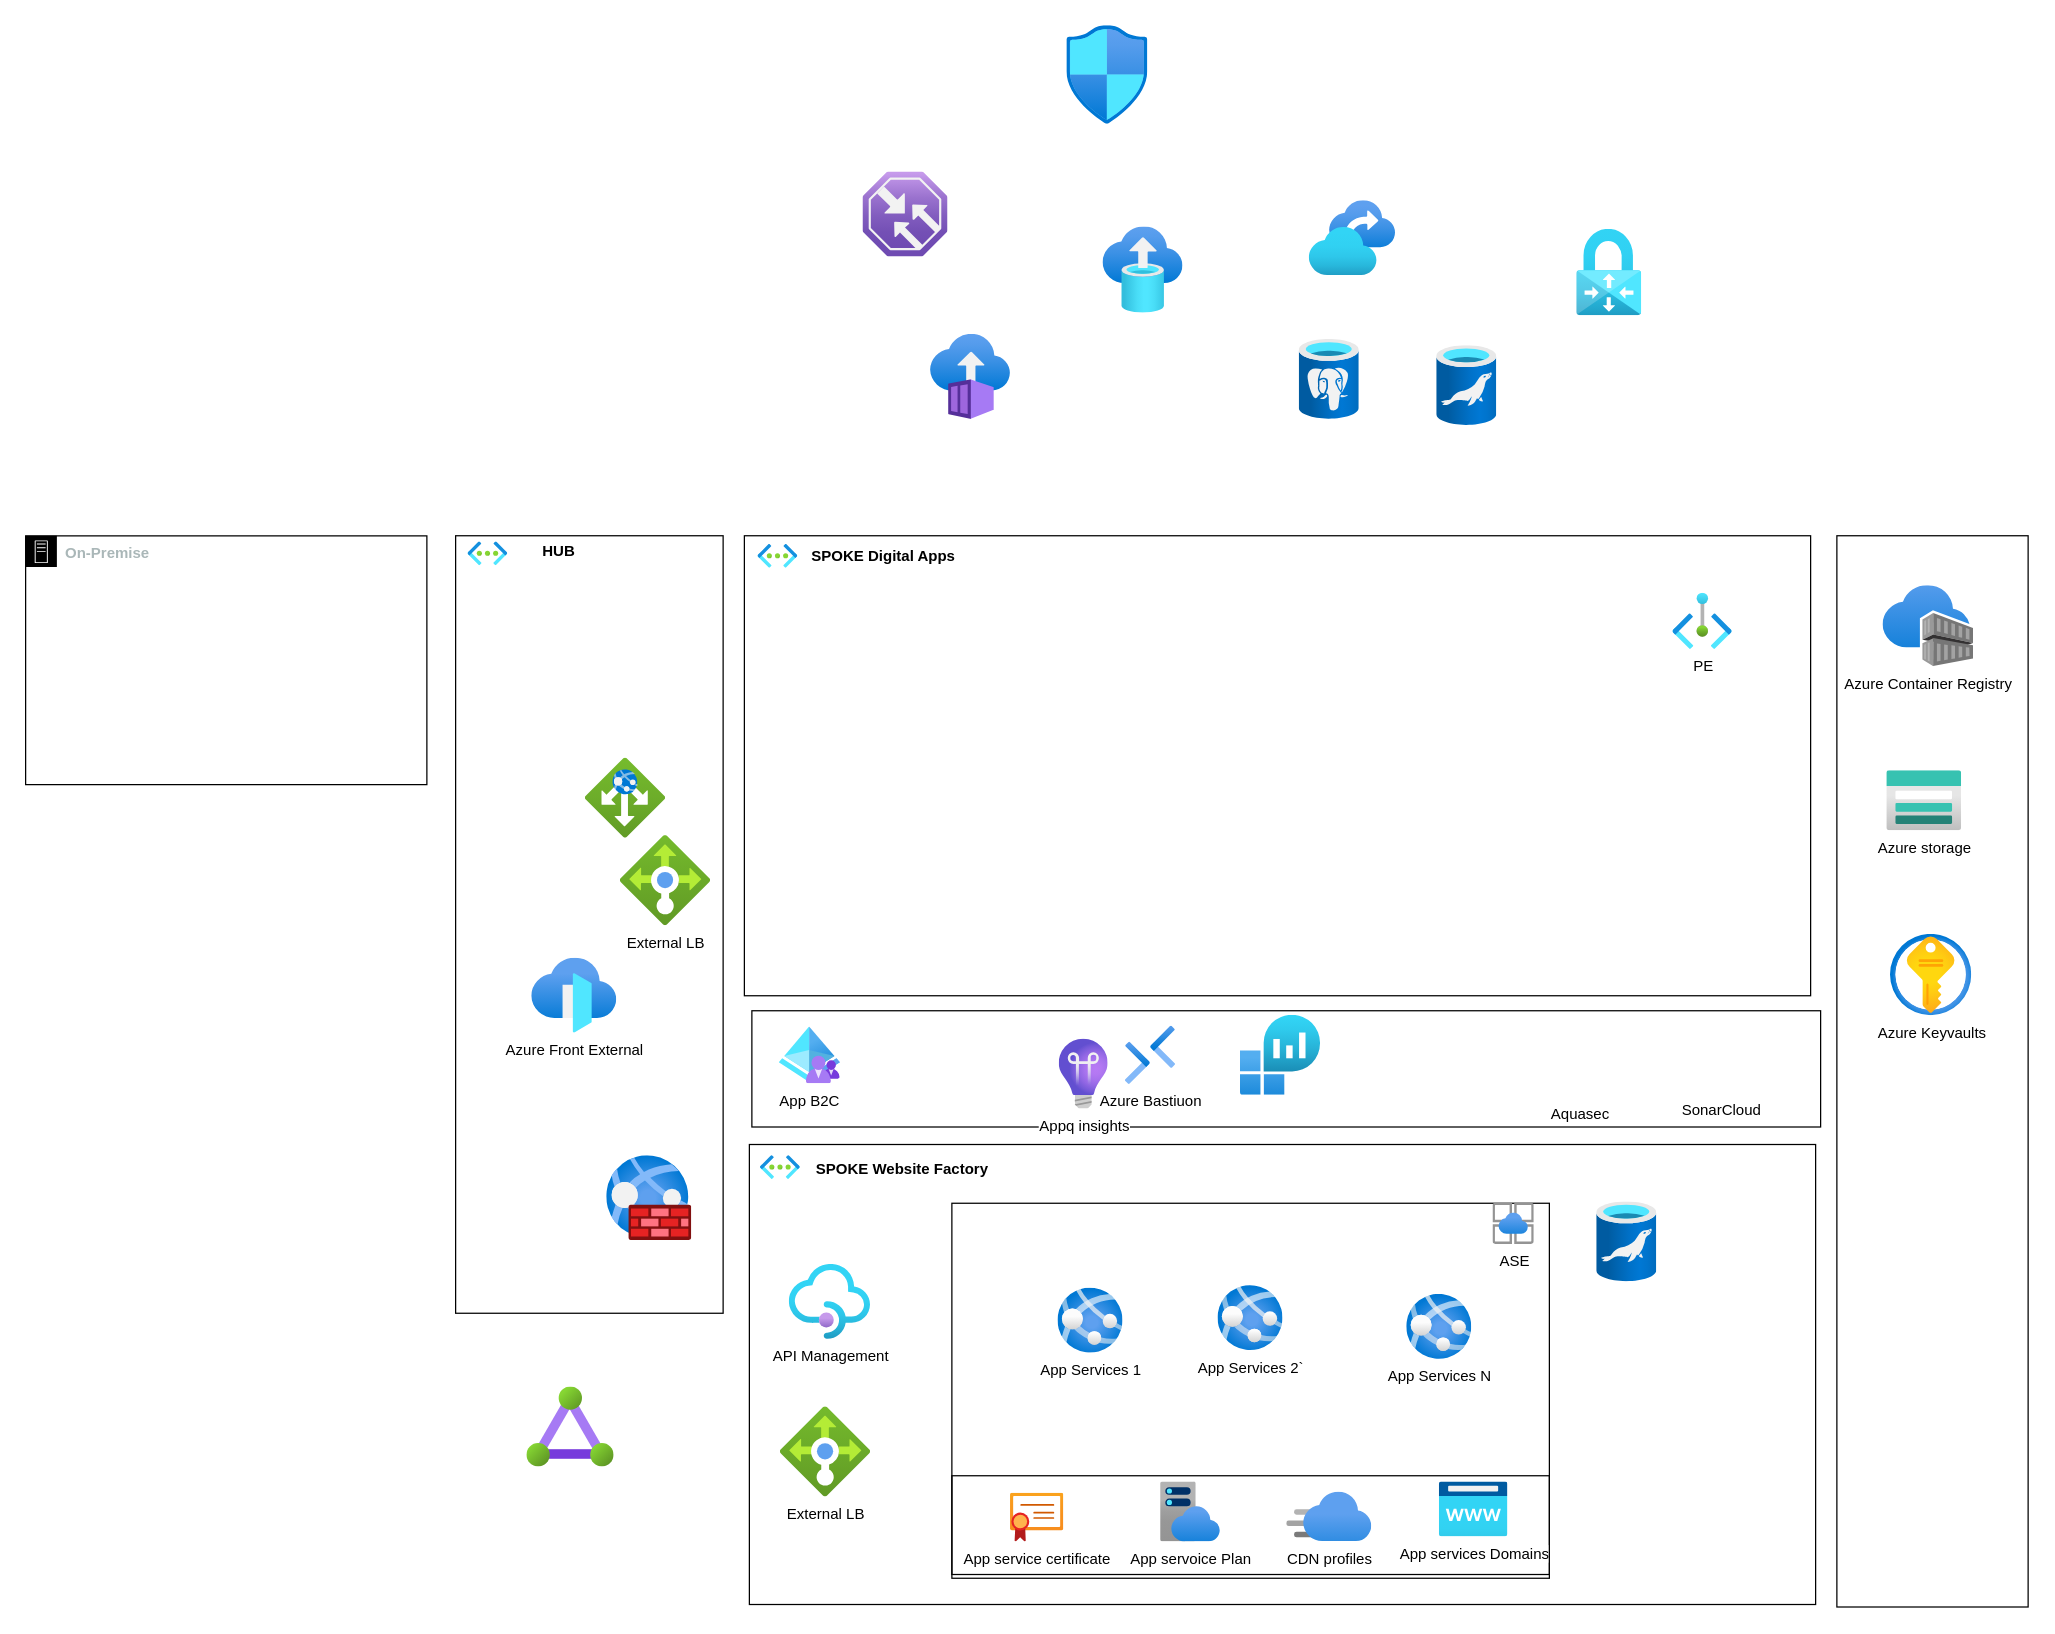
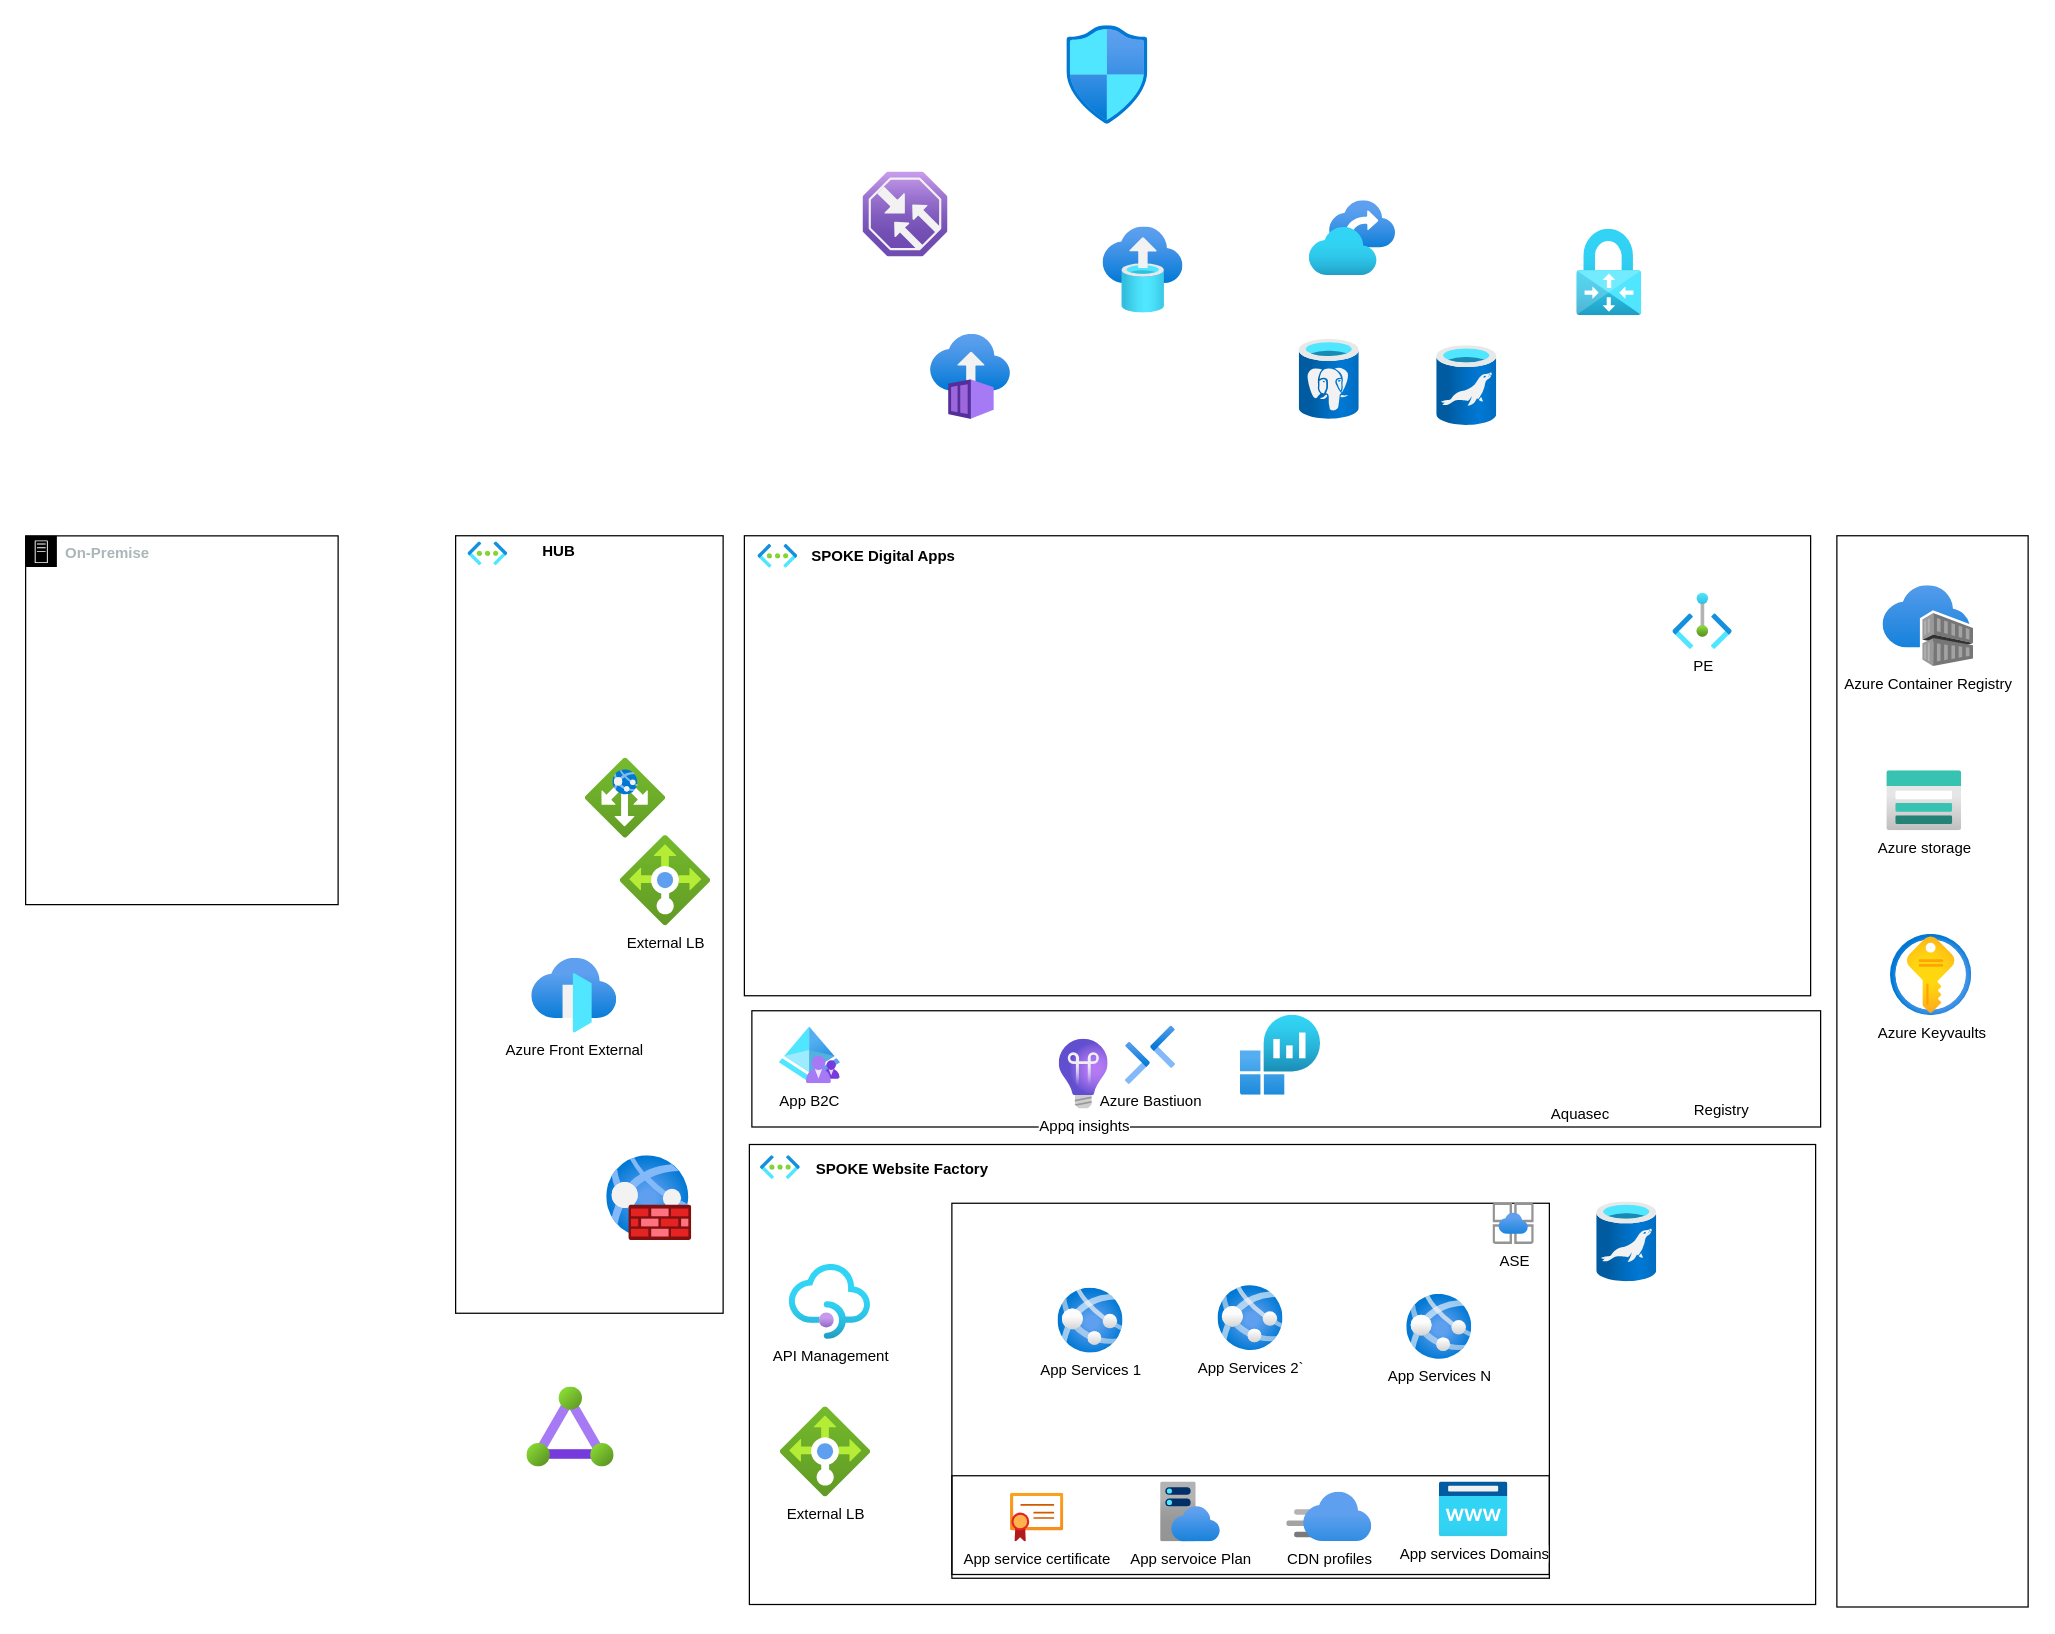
  <mxCell id="0" />
  <mxCell id="1" parent="0" />
  <mxCell id="2" value="" style="rounded=0;whiteSpace=wrap;html=1;fillColor=none;" vertex="1" parent="1"><mxGeometry x="599" y="915" width="853" height="368" as="geometry" /></mxCell>
  <mxCell id="3" value="" style="rounded=0;whiteSpace=wrap;html=1;fillColor=none;" vertex="1" parent="1"><mxGeometry x="761" y="962" width="478" height="300" as="geometry" /></mxCell>
  <mxCell id="4" value="" style="group" vertex="1" connectable="0" parent="1"><mxGeometry x="364" y="428" width="214" height="622" as="geometry" /></mxCell>
  <mxCell id="5" value="" style="rounded=0;whiteSpace=wrap;html=1;fillColor=none;" vertex="1" parent="4"><mxGeometry width="214" height="622" as="geometry" /></mxCell>
  <mxCell id="6" value="" style="image;aspect=fixed;html=1;points=[];align=center;fontSize=12;image=img/lib/azure2/networking/Virtual_Networks.svg;" vertex="1" parent="4"><mxGeometry x="10" y="5" width="31.83" height="19" as="geometry" /></mxCell>
  <mxCell id="7" value="&lt;b&gt;HUB&amp;nbsp;&lt;/b&gt;" style="text;html=1;align=center;verticalAlign=middle;resizable=0;points=[];autosize=1;strokeColor=none;fillColor=none;" vertex="1" parent="4"><mxGeometry x="60.83" width="47" height="26" as="geometry" /></mxCell>
  <mxCell id="8" value="" style="image;aspect=fixed;html=1;points=[];align=center;fontSize=12;image=img/lib/azure2/networking/Application_Gateways.svg;" vertex="1" parent="4"><mxGeometry x="104" y="178" width="64" height="64" as="geometry" /></mxCell>
  <mxCell id="9" value="Azure Front External" style="image;aspect=fixed;html=1;points=[];align=center;fontSize=12;image=img/lib/azure2/networking/Front_Doors.svg;" vertex="1" parent="1"><mxGeometry x="425" y="766" width="68" height="60" as="geometry" /></mxCell>
  <mxCell id="10" value="External LB" style="image;aspect=fixed;html=1;points=[];align=center;fontSize=12;image=img/lib/azure2/networking/Load_Balancers.svg;" vertex="1" parent="1"><mxGeometry x="496" y="668" width="72" height="72" as="geometry" /></mxCell>
  <mxCell id="11" value="" style="image;aspect=fixed;html=1;points=[];align=center;fontSize=12;image=img/lib/azure2/networking/Web_Application_Firewall_Policies_WAF.svg;" vertex="1" parent="1"><mxGeometry x="485" y="924" width="68" height="68" as="geometry" /></mxCell>
  <mxCell id="12" value="" style="rounded=0;whiteSpace=wrap;html=1;fillColor=none;" vertex="1" parent="1"><mxGeometry x="595" y="428" width="853" height="368" as="geometry" /></mxCell>
- <mxCell id="13" value="&lt;b&gt;On-Premise&lt;/b&gt;" style="sketch=0;outlineConnect=0;gradientColor=none;html=1;whiteSpace=wrap;fontSize=12;fontStyle=0;shape=mxgraph.aws4.group;grIcon=mxgraph.aws4.group_on_premise;strokeColor=#000000;fillColor=none;verticalAlign=top;align=left;spacingLeft=30;fontColor=#AAB7B8;dashed=0;" vertex="1" parent="1"><mxGeometry x="20" y="428" width="321" height="199" as="geometry" /></mxCell>
+ <mxCell id="13" value="&lt;b&gt;On-Premise&lt;/b&gt;" style="sketch=0;outlineConnect=0;gradientColor=none;html=1;whiteSpace=wrap;fontSize=12;fontStyle=0;shape=mxgraph.aws4.group;grIcon=mxgraph.aws4.group_on_premise;strokeColor=#000000;fillColor=none;verticalAlign=top;align=left;spacingLeft=30;fontColor=#AAB7B8;dashed=0;" vertex="1" parent="1"><mxGeometry x="20" y="428" width="250" height="295" as="geometry" /></mxCell>
  <mxCell id="14" value="" style="image;aspect=fixed;html=1;points=[];align=center;fontSize=12;image=img/lib/azure2/networking/Virtual_Networks.svg;" vertex="1" parent="1"><mxGeometry x="606" y="435" width="31.83" height="19" as="geometry" /></mxCell>
  <mxCell id="15" value="&lt;b&gt;SPOKE Digital Apps&lt;/b&gt;" style="text;html=1;align=center;verticalAlign=middle;resizable=0;points=[];autosize=1;strokeColor=none;fillColor=none;" vertex="1" parent="1"><mxGeometry x="639" y="431.5" width="133" height="26" as="geometry" /></mxCell>
  <mxCell id="16" value="" style="image;aspect=fixed;html=1;points=[];align=center;fontSize=12;image=img/lib/azure2/networking/Virtual_Networks.svg;" vertex="1" parent="1"><mxGeometry x="608" y="924" width="31.83" height="19" as="geometry" /></mxCell>
  <mxCell id="17" value="&lt;b&gt;SPOKE Website Factory&lt;/b&gt;" style="text;html=1;align=center;verticalAlign=middle;resizable=0;points=[];autosize=1;strokeColor=none;fillColor=none;" vertex="1" parent="1"><mxGeometry x="642.5" y="922" width="156" height="26" as="geometry" /></mxCell>
  <mxCell id="18" value="" style="rounded=0;whiteSpace=wrap;html=1;fillColor=none;" vertex="1" parent="1"><mxGeometry x="601" y="808" width="855" height="93" as="geometry" /></mxCell>
  <mxCell id="19" value="" style="rounded=0;whiteSpace=wrap;html=1;fillColor=none;" vertex="1" parent="1"><mxGeometry x="1469" y="428" width="153" height="857" as="geometry" /></mxCell>
  <mxCell id="20" value="Azure Container Registry" style="image;aspect=fixed;html=1;points=[];align=center;fontSize=12;image=img/lib/azure2/containers/Container_Registries.svg;" vertex="1" parent="1"><mxGeometry x="1506" y="468" width="72.46" height="65" as="geometry" /></mxCell>
  <mxCell id="21" value="PE" style="image;aspect=fixed;html=1;points=[];align=center;fontSize=12;image=img/lib/azure2/other/Private_Endpoints.svg;" vertex="1" parent="1"><mxGeometry x="1338" y="474" width="47.31" height="45" as="geometry" /></mxCell>
  <mxCell id="22" value="App B2C" style="image;aspect=fixed;html=1;points=[];align=center;fontSize=12;image=img/lib/azure2/identity/Azure_AD_B2C.svg;" vertex="1" parent="1"><mxGeometry x="622.94" y="821" width="49.06" height="45.51" as="geometry" /></mxCell>
  <mxCell id="23" value="API Management" style="image;aspect=fixed;html=1;points=[];align=center;fontSize=12;image=img/lib/azure2/app_services/API_Management_Services.svg;" vertex="1" parent="1"><mxGeometry x="631" y="1011" width="65" height="60" as="geometry" /></mxCell>
  <mxCell id="24" value="ASE" style="image;aspect=fixed;html=1;points=[];align=center;fontSize=12;image=img/lib/azure2/app_services/App_Service_Environments.svg;" vertex="1" parent="1"><mxGeometry x="1194" y="962" width="33" height="33" as="geometry" /></mxCell>
  <mxCell id="25" value="App servoice Plan" style="image;aspect=fixed;html=1;points=[];align=center;fontSize=12;image=img/lib/azure2/app_services/App_Service_Plans.svg;" vertex="1" parent="1"><mxGeometry x="928" y="1185" width="48" height="48" as="geometry" /></mxCell>
  <mxCell id="26" value="App Services 1" style="image;aspect=fixed;html=1;points=[];align=center;fontSize=12;image=img/lib/azure2/app_services/App_Services.svg;" vertex="1" parent="1"><mxGeometry x="846" y="1030" width="52" height="52" as="geometry" /></mxCell>
  <mxCell id="27" value="CDN profiles" style="image;aspect=fixed;html=1;points=[];align=center;fontSize=12;image=img/lib/azure2/app_services/CDN_Profiles.svg;" vertex="1" parent="1"><mxGeometry x="1029" y="1193" width="68" height="40" as="geometry" /></mxCell>
  <mxCell id="28" value="App service certificate" style="image;aspect=fixed;html=1;points=[];align=center;fontSize=12;image=img/lib/azure2/app_services/App_Service_Certificates.svg;" vertex="1" parent="1"><mxGeometry x="808" y="1194" width="42.66" height="39" as="geometry" /></mxCell>
  <mxCell id="29" value="App services Domains" style="image;aspect=fixed;html=1;points=[];align=center;fontSize=12;image=img/lib/azure2/app_services/App_Service_Domains.svg;" vertex="1" parent="1"><mxGeometry x="1151" y="1185" width="55" height="44" as="geometry" /></mxCell>
  <mxCell id="30" value="" style="image;aspect=fixed;html=1;points=[];align=center;fontSize=12;image=img/lib/azure2/compute/Container_Instances.svg;" vertex="1" parent="1"><mxGeometry x="744" y="267" width="64" height="68" as="geometry" /></mxCell>
  <mxCell id="31" value="" style="image;aspect=fixed;html=1;points=[];align=center;fontSize=12;image=img/lib/azure2/databases/Azure_Database_PostgreSQL_Server.svg;" vertex="1" parent="1"><mxGeometry x="1039" y="271" width="48" height="64" as="geometry" /></mxCell>
  <mxCell id="32" value="" style="image;aspect=fixed;html=1;points=[];align=center;fontSize=12;image=img/lib/azure2/databases/Azure_Database_MariaDB_Server.svg;" vertex="1" parent="1"><mxGeometry x="1149" y="276" width="48" height="64" as="geometry" /></mxCell>
  <mxCell id="33" value="Appq insights" style="image;aspect=fixed;html=1;points=[];align=center;fontSize=12;image=img/lib/azure2/devops/Application_Insights.svg;" vertex="1" parent="1"><mxGeometry x="847" y="830.76" width="39.11" height="56" as="geometry" /></mxCell>
  <mxCell id="34" value="" style="image;aspect=fixed;html=1;points=[];align=center;fontSize=12;image=img/lib/azure2/databases/Azure_Database_Migration_Services.svg;" vertex="1" parent="1"><mxGeometry x="882" y="181" width="64" height="69" as="geometry" /></mxCell>
  <mxCell id="35" value="" style="image;aspect=fixed;html=1;points=[];align=center;fontSize=12;image=img/lib/azure2/migrate/Recovery_Services_Vaults.svg;" vertex="1" parent="1"><mxGeometry x="1047" y="160" width="69" height="60" as="geometry" /></mxCell>
  <mxCell id="36" value="Azure Bastiuon" style="image;aspect=fixed;html=1;points=[];align=center;fontSize=12;image=img/lib/azure2/networking/Bastions.svg;" vertex="1" parent="1"><mxGeometry x="900" y="820.31" width="40" height="46.9" as="geometry" /></mxCell>
  <mxCell id="37" value="" style="image;aspect=fixed;html=1;points=[];align=center;fontSize=12;image=img/lib/azure2/networking/ExpressRoute_Circuits.svg;" vertex="1" parent="1"><mxGeometry x="421" y="1109" width="70" height="64" as="geometry" /></mxCell>
  <mxCell id="38" value="" style="image;aspect=fixed;html=1;points=[];align=center;fontSize=12;image=img/lib/azure2/networking/Network_Security_Groups.svg;" vertex="1" parent="1"><mxGeometry x="853" y="20" width="65" height="78.93" as="geometry" /></mxCell>
  <mxCell id="39" value="" style="image;aspect=fixed;html=1;points=[];align=center;fontSize=12;image=img/lib/azure2/networking/Traffic_Manager_Profiles.svg;" vertex="1" parent="1"><mxGeometry x="690" y="137" width="68" height="68" as="geometry" /></mxCell>
  <mxCell id="40" value="" style="image;aspect=fixed;html=1;points=[];align=center;fontSize=12;image=img/lib/azure2/networking/Virtual_Network_Gateways.svg;" vertex="1" parent="1"><mxGeometry x="1261" y="183" width="52" height="69" as="geometry" /></mxCell>
  <mxCell id="41" value="Azure storage" style="image;aspect=fixed;html=1;points=[];align=center;fontSize=12;image=img/lib/azure2/storage/Storage_Accounts.svg;" vertex="1" parent="1"><mxGeometry x="1509" y="616" width="60" height="48" as="geometry" /></mxCell>
  <mxCell id="42" value="Azure Keyvaults" style="image;aspect=fixed;html=1;points=[];align=center;fontSize=12;image=img/lib/azure2/security/Key_Vaults.svg;" vertex="1" parent="1"><mxGeometry x="1512" y="747" width="65" height="65" as="geometry" /></mxCell>
  <mxCell id="43" value="Aquasec" style="shape=image;verticalLabelPosition=bottom;labelBackgroundColor=default;verticalAlign=top;aspect=fixed;imageAspect=0;image=https://media.trustradius.com/product-logos/aL/8E/FHZL1VXXQ0Z3.PNG;" vertex="1" parent="1"><mxGeometry x="1237" y="823" width="54" height="54" as="geometry" /></mxCell>
- <mxCell id="44" value="SonarCloud" style="shape=image;verticalLabelPosition=bottom;labelBackgroundColor=default;verticalAlign=top;aspect=fixed;imageAspect=0;image=https://static-00.iconduck.com/assets.00/sonarcloud-icon-256x224-dnm8uyby.png;" vertex="1" parent="1"><mxGeometry x="1345" y="818" width="64" height="56" as="geometry" /></mxCell>
+ <mxCell id="44" value="Registry" style="shape=image;verticalLabelPosition=bottom;labelBackgroundColor=default;verticalAlign=top;aspect=fixed;imageAspect=0;image=https://static-00.iconduck.com/assets.00/sonarcloud-icon-256x224-dnm8uyby.png;" vertex="1" parent="1"><mxGeometry x="1345" y="818" width="64" height="56" as="geometry" /></mxCell>
  <mxCell id="45" value="" style="image;aspect=fixed;html=1;points=[];align=center;fontSize=12;image=img/lib/azure2/management_governance/Log_Analytics_Workspaces.svg;" vertex="1" parent="1"><mxGeometry x="992" y="811.76" width="64" height="64" as="geometry" /></mxCell>
  <mxCell id="46" value="" style="image;aspect=fixed;html=1;points=[];align=center;fontSize=12;image=img/lib/azure2/databases/Azure_Database_MariaDB_Server.svg;" vertex="1" parent="1"><mxGeometry x="1277" y="961" width="48" height="64" as="geometry" /></mxCell>
  <mxCell id="47" value="" style="rounded=0;whiteSpace=wrap;html=1;fillColor=none;" vertex="1" parent="1"><mxGeometry x="761" y="1180" width="478" height="79" as="geometry" /></mxCell>
  <mxCell id="48" value="External LB" style="image;aspect=fixed;html=1;points=[];align=center;fontSize=12;image=img/lib/azure2/networking/Load_Balancers.svg;" vertex="1" parent="1"><mxGeometry x="624" y="1125" width="72" height="72" as="geometry" /></mxCell>
  <mxCell id="49" value="App Services 2`" style="image;aspect=fixed;html=1;points=[];align=center;fontSize=12;image=img/lib/azure2/app_services/App_Services.svg;" vertex="1" parent="1"><mxGeometry x="974" y="1028" width="52" height="52" as="geometry" /></mxCell>
  <mxCell id="50" value="App Services N" style="image;aspect=fixed;html=1;points=[];align=center;fontSize=12;image=img/lib/azure2/app_services/App_Services.svg;" vertex="1" parent="1"><mxGeometry x="1125" y="1035" width="52" height="52" as="geometry" /></mxCell>
